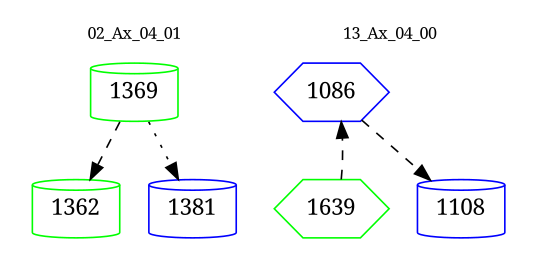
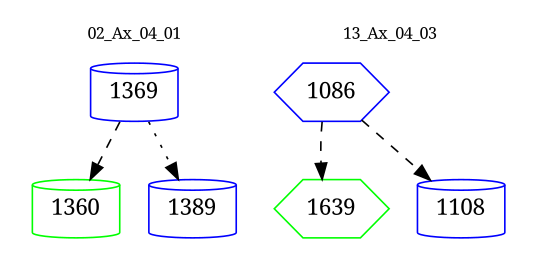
  digraph {
    fontname="Noto Serif"
    node [color=blue fontname="Noto Serif" shape=cylinder]
    edge [color=black fontname="Noto Serif" style=dashed]
-   n1 [color=green label=1369]
-   n2 [color=green label=1362]
-   n3 [label=1381]
+   n1 [label=1369]
+   n2 [color=green label=1360]
+   n3 [label=1389]
    n4 [label=1086 shape=hexagon]
    n5 [color=green label=1639 shape=hexagon]
    n6 [label=1108]
    subgraph cluster_1 {
      color=white
      fontsize=10
      label="02_Ax_04_01"
      n1
      n2
      n3
    }
    subgraph cluster_2 {
      color=white
      fontsize=10
-     label="13_Ax_04_00"
+     label="13_Ax_04_03"
      n4
      n5
      n6
    }
    n1 -> n2
    n1 -> n3 [style=dotted]
-   n5 -> n4
+   n4 -> n5
    n4 -> n6
  }
